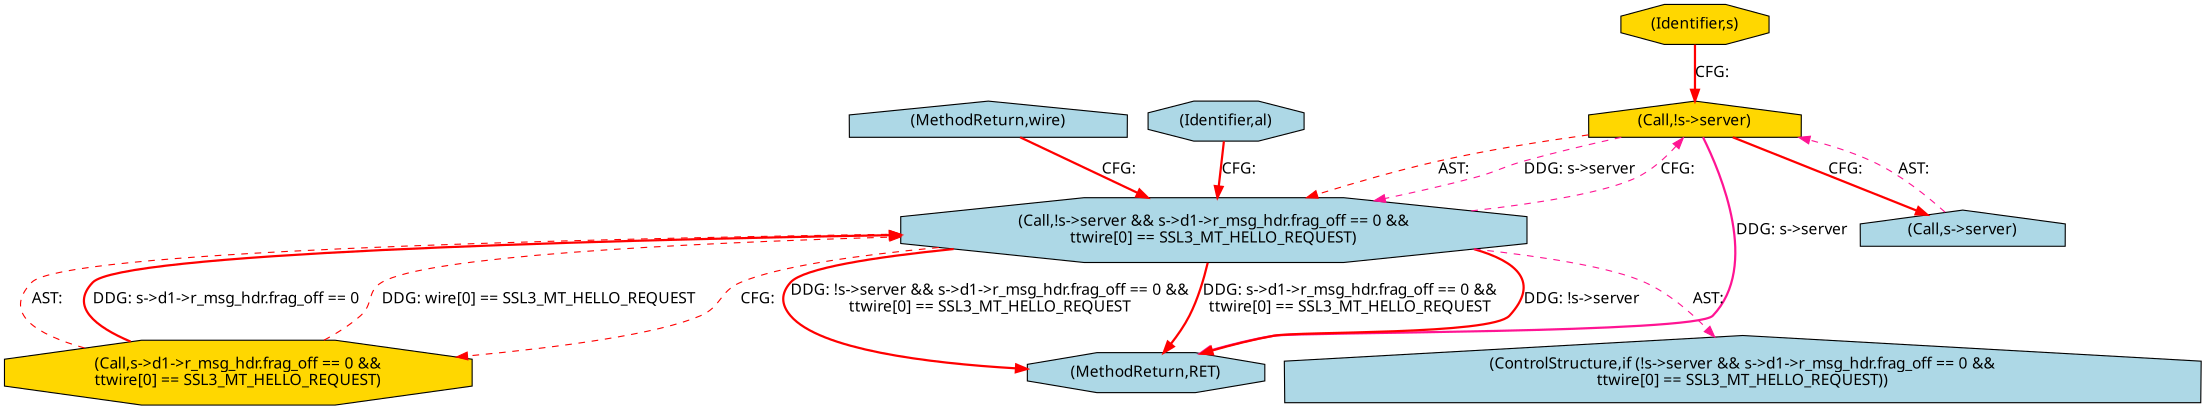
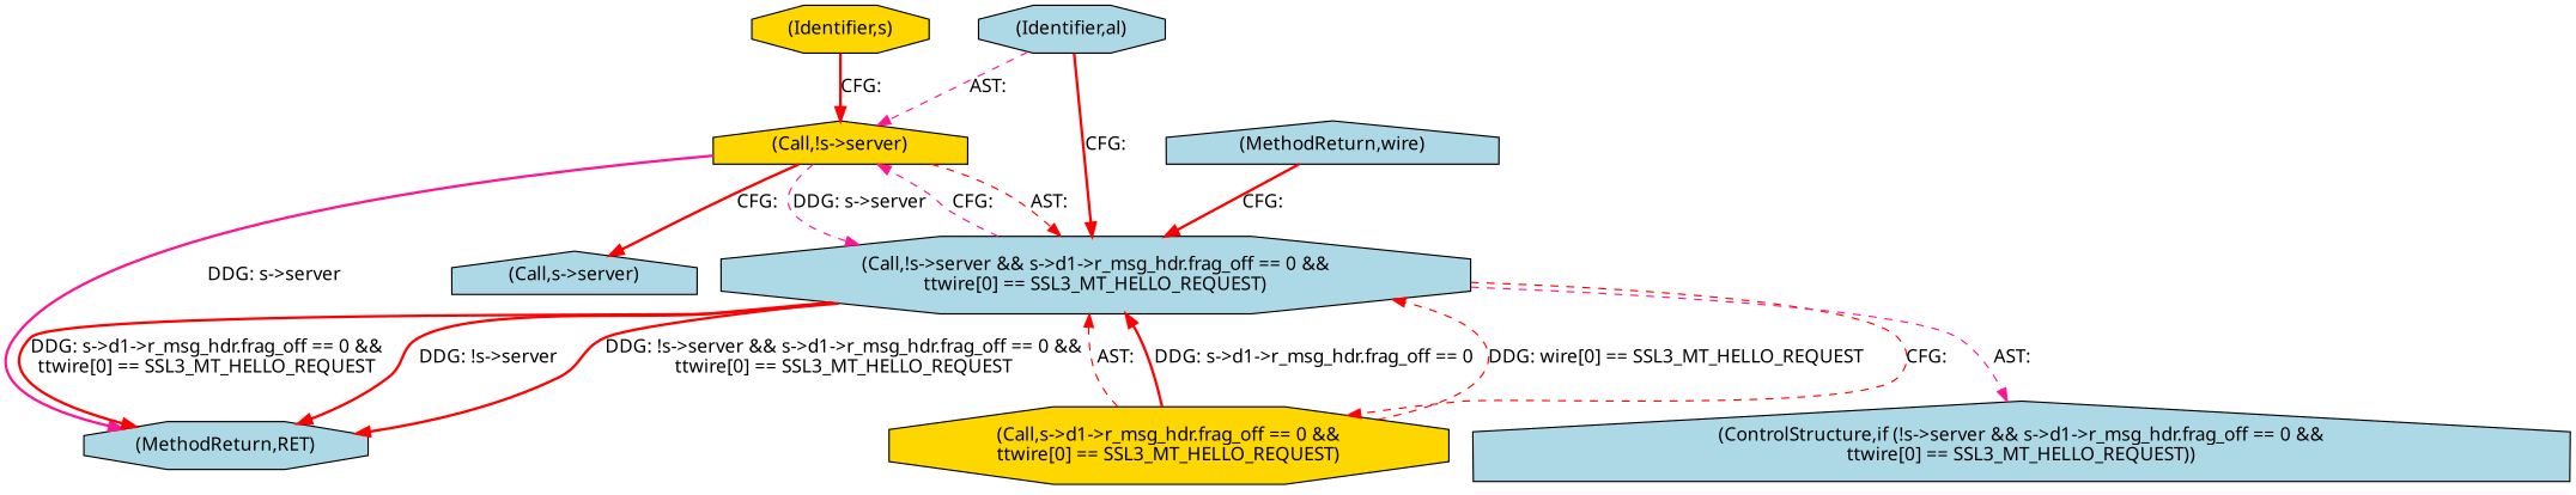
  digraph {
    fontname="Noto Sans"
    node [fillcolor=lightblue fontname="Noto Sans" shape=octagon style=filled]
    edge [color=red fontname="Noto Sans" style=bold]
    n1 [fillcolor=gold label="(Call,!s->server)" shape=house]
    n2 [label="(Call,!s->server && s->d1->r_msg_hdr.frag_off == 0 &&\n\t\twire[0] == SSL3_MT_HELLO_REQUEST)"]
    n3 [label="(MethodReturn,RET)"]
    n4 [label="(Call,s->server)" shape=house]
    n5 [fillcolor=gold label="(Call,s->d1->r_msg_hdr.frag_off == 0 &&\n\t\twire[0] == SSL3_MT_HELLO_REQUEST)"]
    n6 [label="(ControlStructure,if (!s->server && s->d1->r_msg_hdr.frag_off == 0 &&\n\t\twire[0] == SSL3_MT_HELLO_REQUEST))" shape=house]
    n7 [fillcolor=gold label="(Identifier,s)"]
    n8 [label="(MethodReturn,wire)" shape=house]
    n9 [label="(Identifier,al)"]
    n1 -> n2 [label="AST: " style=dashed]
    n1 -> n2 [color=deeppink label="DDG: s->server" style=dashed]
    n1 -> n3 [color=deeppink label="DDG: s->server"]
    n1 -> n4 [label="CFG: "]
    n2 -> n1 [color=deeppink label="CFG: " style=dashed]
    n2 -> n3 [label="DDG: !s->server"]
    n2 -> n3 [label="DDG: !s->server && s->d1->r_msg_hdr.frag_off == 0 &&\n\t\twire[0] == SSL3_MT_HELLO_REQUEST"]
    n2 -> n3 [label="DDG: s->d1->r_msg_hdr.frag_off == 0 &&\n\t\twire[0] == SSL3_MT_HELLO_REQUEST"]
    n2 -> n5 [label="CFG: " style=dashed]
    n2 -> n6 [color=deeppink label="AST: " style=dashed]
-   n4 -> n1 [color=deeppink label="AST: " style=dashed]
+   n9 -> n1 [color=deeppink label="AST: " style=dashed]
    n5 -> n2 [label="AST: " style=dashed]
    n5 -> n2 [label="DDG: s->d1->r_msg_hdr.frag_off == 0"]
    n5 -> n2 [label="DDG: wire[0] == SSL3_MT_HELLO_REQUEST" style=dashed]
    n7 -> n1 [label="CFG: "]
    n8 -> n2 [label="CFG: "]
    n9 -> n2 [label="CFG: "]
  }
